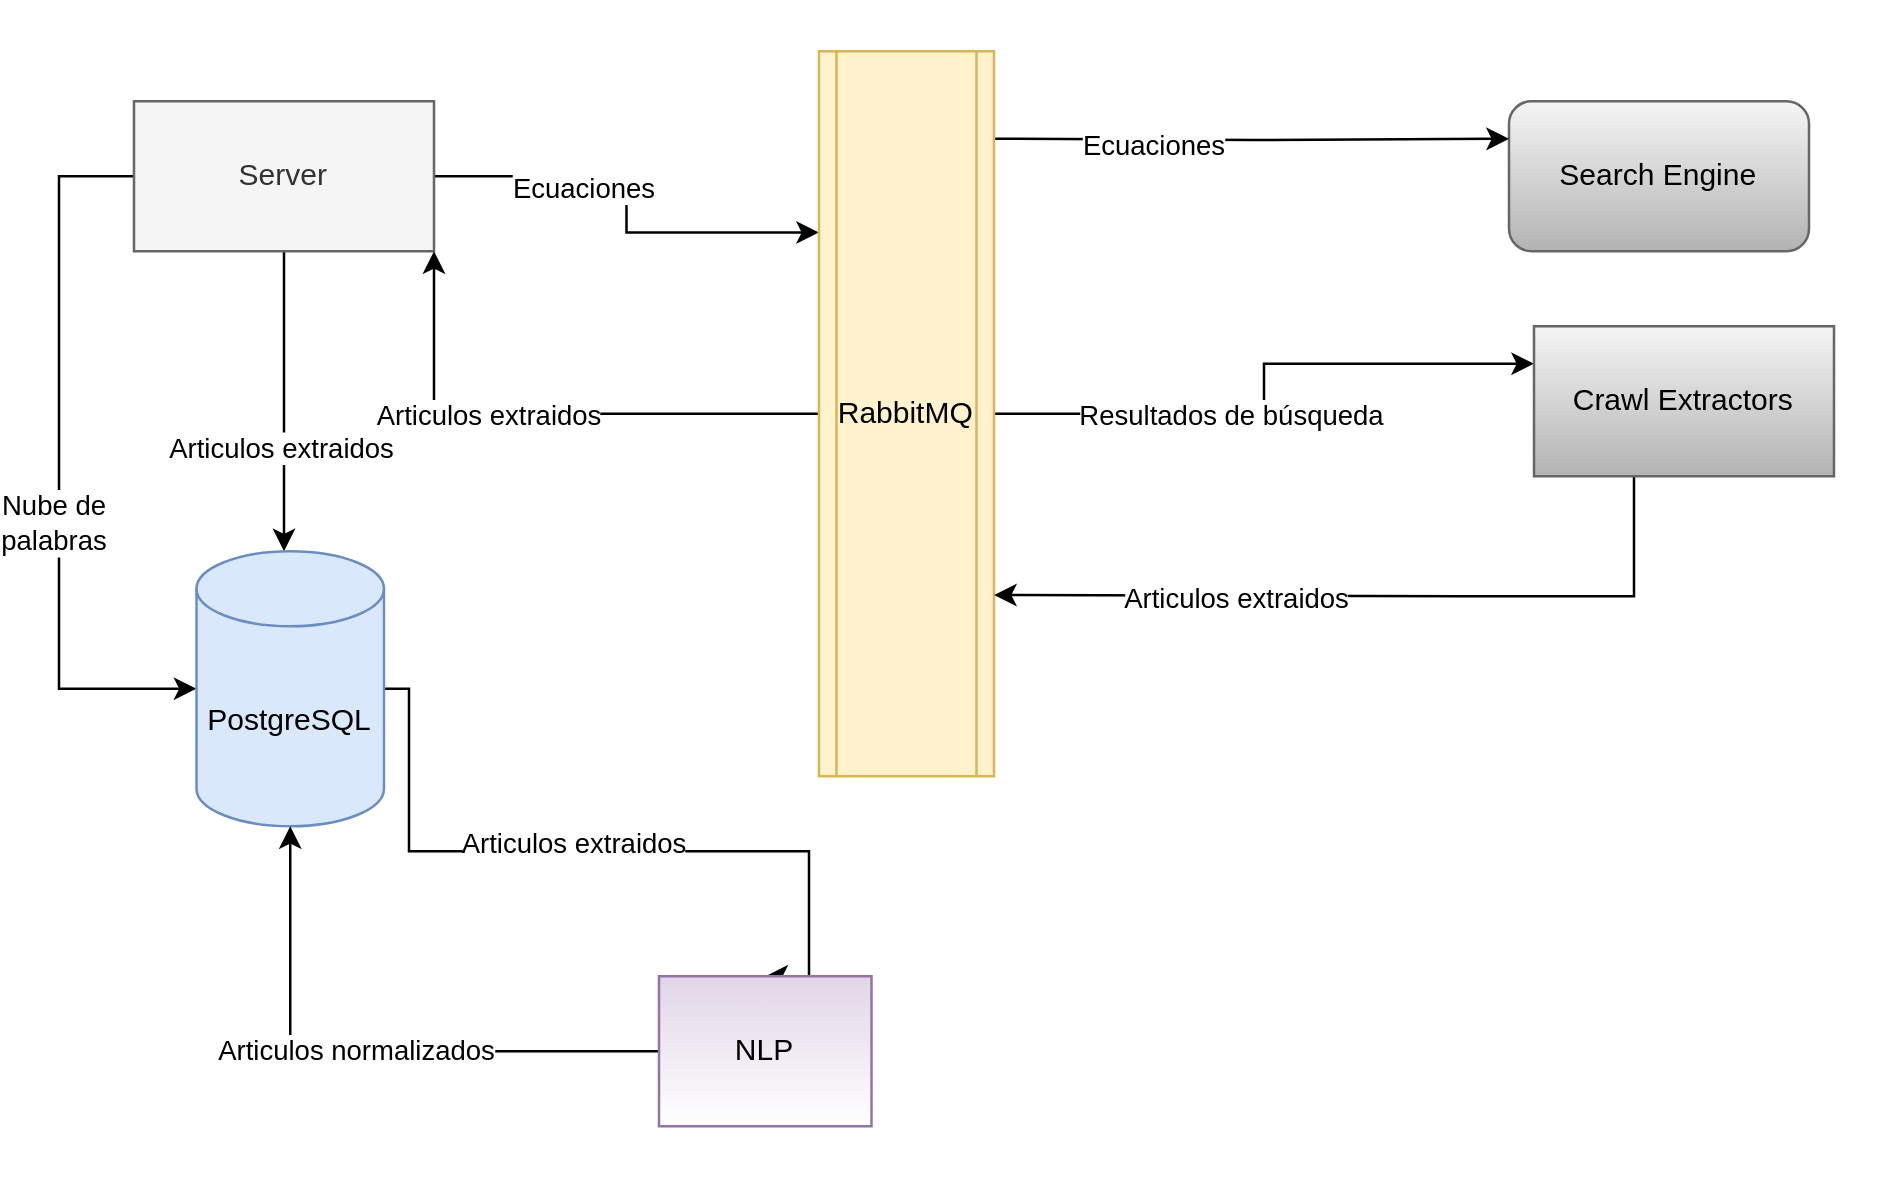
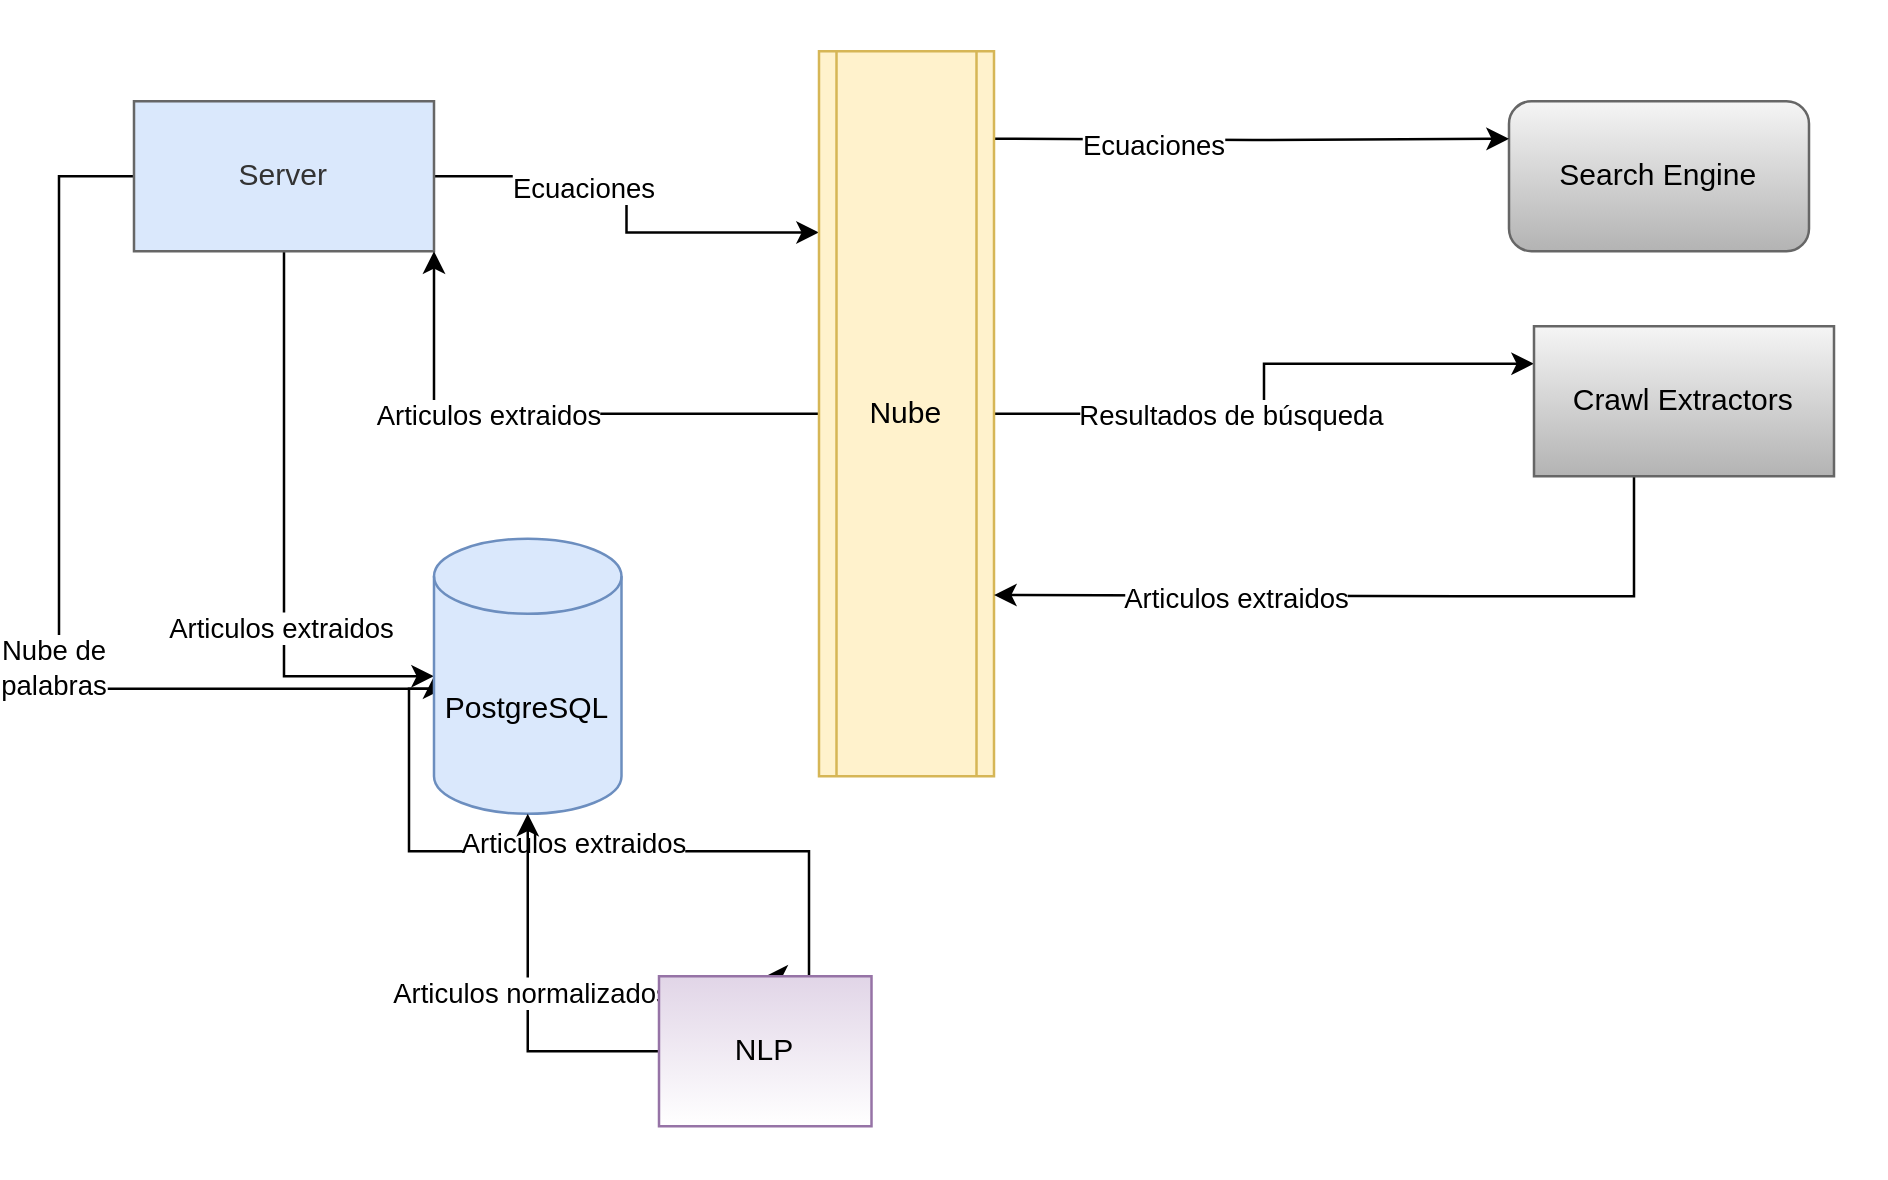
  <mxCell id="0" />
  <mxCell id="1" parent="0" />
  <mxCell id="2" style="edgeStyle=orthogonalEdgeStyle;rounded=0;orthogonalLoop=1;jettySize=auto;html=1;" parent="1" source="8" target="22" edge="1"><mxGeometry relative="1" as="geometry"><Array as="points"><mxPoint x="110" y="170" /><mxPoint x="110" y="170" /></Array></mxGeometry></mxCell>
  <mxCell id="3" value="Articulos extraidos" style="edgeLabel;html=1;align=center;verticalAlign=middle;resizable=0;points=[];" parent="2" vertex="1" connectable="0"><mxGeometry x="0.3" y="-2" relative="1" as="geometry"><mxPoint as="offset" /></mxGeometry></mxCell>
  <mxCell id="4" style="edgeStyle=orthogonalEdgeStyle;rounded=0;orthogonalLoop=1;jettySize=auto;html=1;entryX=0;entryY=0.25;entryDx=0;entryDy=0;" parent="1" source="8" target="16" edge="1"><mxGeometry relative="1" as="geometry" /></mxCell>
  <mxCell id="5" value="Ecuaciones" style="edgeLabel;html=1;align=center;verticalAlign=middle;resizable=0;points=[];" parent="4" vertex="1" connectable="0"><mxGeometry x="-0.327" y="-4" relative="1" as="geometry"><mxPoint as="offset" /></mxGeometry></mxCell>
  <mxCell id="6" style="edgeStyle=orthogonalEdgeStyle;rounded=0;orthogonalLoop=1;jettySize=auto;html=1;entryX=0;entryY=0.5;entryDx=0;entryDy=0;entryPerimeter=0;" parent="1" source="8" target="22" edge="1"><mxGeometry relative="1" as="geometry"><Array as="points"><mxPoint x="20" y="70" /><mxPoint x="20" y="275" /></Array></mxGeometry></mxCell>
  <mxCell id="7" value="Nube de&lt;br&gt;palabras" style="edgeLabel;html=1;align=center;verticalAlign=middle;resizable=0;points=[];" parent="6" vertex="1" connectable="0"><mxGeometry x="0.159" y="-3" relative="1" as="geometry"><mxPoint as="offset" /></mxGeometry></mxCell>
- <mxCell id="8" value="Server" style="rounded=0;whiteSpace=wrap;html=1;fillColor=#f5f5f5;strokeColor=#666666;fontColor=#333333;" parent="1" vertex="1"><mxGeometry x="50" y="40" width="120" height="60" as="geometry" /></mxCell>
+ <mxCell id="8" value="Server" style="rounded=0;whiteSpace=wrap;html=1;fillColor=#dae8fc;strokeColor=#666666;fontColor=#333333;" parent="1" vertex="1"><mxGeometry x="50" y="40" width="120" height="60" as="geometry" /></mxCell>
  <mxCell id="9" value="Search Engine" style="whiteSpace=wrap;html=1;gradientColor=#b3b3b3;fillColor=#f5f5f5;strokeColor=#666666;rounded=1;" parent="1" vertex="1"><mxGeometry x="600" y="40" width="120" height="60" as="geometry" /></mxCell>
  <mxCell id="10" style="edgeStyle=orthogonalEdgeStyle;rounded=0;orthogonalLoop=1;jettySize=auto;html=1;entryX=0;entryY=0.25;entryDx=0;entryDy=0;" parent="1" target="9" edge="1"><mxGeometry relative="1" as="geometry"><mxPoint x="394" y="55" as="sourcePoint" /><Array as="points" /></mxGeometry></mxCell>
  <mxCell id="11" value="Ecuaciones" style="edgeLabel;html=1;align=center;verticalAlign=middle;resizable=0;points=[];" parent="10" vertex="1" connectable="0"><mxGeometry x="-0.376" y="-2" relative="1" as="geometry"><mxPoint as="offset" /></mxGeometry></mxCell>
  <mxCell id="12" style="edgeStyle=orthogonalEdgeStyle;rounded=0;orthogonalLoop=1;jettySize=auto;html=1;entryX=0;entryY=0.25;entryDx=0;entryDy=0;" parent="1" source="16" target="19" edge="1"><mxGeometry relative="1" as="geometry" /></mxCell>
  <mxCell id="13" value="Resultados de búsqueda" style="edgeLabel;html=1;align=center;verticalAlign=middle;resizable=0;points=[];" parent="12" vertex="1" connectable="0"><mxGeometry x="-0.602" y="-4" relative="1" as="geometry"><mxPoint x="47" y="-4" as="offset" /></mxGeometry></mxCell>
  <mxCell id="14" style="edgeStyle=orthogonalEdgeStyle;rounded=0;orthogonalLoop=1;jettySize=auto;html=1;entryX=1;entryY=1;entryDx=0;entryDy=0;" parent="1" source="16" target="8" edge="1"><mxGeometry relative="1" as="geometry" /></mxCell>
  <mxCell id="15" value="Articulos extraidos" style="edgeLabel;html=1;align=center;verticalAlign=middle;resizable=0;points=[];" parent="14" vertex="1" connectable="0"><mxGeometry x="0.215" relative="1" as="geometry"><mxPoint as="offset" /></mxGeometry></mxCell>
- <mxCell id="16" value="RabbitMQ" style="shape=process;whiteSpace=wrap;html=1;backgroundOutline=1;fillColor=#fff2cc;strokeColor=#d6b656;" parent="1" vertex="1"><mxGeometry x="324" y="20" width="70" height="290" as="geometry" /></mxCell>
+ <mxCell id="16" value="Nube" style="shape=process;whiteSpace=wrap;html=1;backgroundOutline=1;fillColor=#fff2cc;strokeColor=#d6b656;" parent="1" vertex="1"><mxGeometry x="324" y="20" width="70" height="290" as="geometry" /></mxCell>
  <mxCell id="17" style="edgeStyle=orthogonalEdgeStyle;rounded=0;orthogonalLoop=1;jettySize=auto;html=1;entryX=1;entryY=0.75;entryDx=0;entryDy=0;" parent="1" source="19" target="16" edge="1"><mxGeometry relative="1" as="geometry"><Array as="points"><mxPoint x="650" y="238" /><mxPoint x="580" y="238" /></Array></mxGeometry></mxCell>
  <mxCell id="18" value="Articulos extraidos" style="edgeLabel;html=1;align=center;verticalAlign=middle;resizable=0;points=[];" parent="17" vertex="1" connectable="0"><mxGeometry x="0.359" y="1" relative="1" as="geometry"><mxPoint as="offset" /></mxGeometry></mxCell>
  <mxCell id="19" value="Crawl Extractors" style="rounded=0;whiteSpace=wrap;html=1;gradientColor=#b3b3b3;fillColor=#f5f5f5;strokeColor=#666666;" parent="1" vertex="1"><mxGeometry x="610" y="130" width="120" height="60" as="geometry" /></mxCell>
  <mxCell id="20" style="edgeStyle=orthogonalEdgeStyle;rounded=0;orthogonalLoop=1;jettySize=auto;html=1;entryX=0.5;entryY=0;entryDx=0;entryDy=0;" parent="1" source="22" target="25" edge="1"><mxGeometry relative="1" as="geometry"><mxPoint x="320" y="370" as="targetPoint" /><Array as="points"><mxPoint x="160" y="275" /><mxPoint x="160" y="340" /><mxPoint x="320" y="340" /></Array></mxGeometry></mxCell>
  <mxCell id="21" value="Articulos extraidos" style="edgeLabel;html=1;align=center;verticalAlign=middle;resizable=0;points=[];" parent="20" vertex="1" connectable="0"><mxGeometry x="-0.072" y="4" relative="1" as="geometry"><mxPoint as="offset" /></mxGeometry></mxCell>
- <mxCell id="22" value="PostgreSQL" style="shape=cylinder3;whiteSpace=wrap;html=1;boundedLbl=1;backgroundOutline=1;size=15;fillColor=#dae8fc;strokeColor=#6c8ebf;" parent="1" vertex="1"><mxGeometry x="75" y="220" width="75" height="110" as="geometry" /></mxCell>
+ <mxCell id="22" value="PostgreSQL" style="shape=cylinder3;whiteSpace=wrap;html=1;boundedLbl=1;backgroundOutline=1;size=15;fillColor=#dae8fc;strokeColor=#6c8ebf;" parent="1" vertex="1"><mxGeometry x="170" y="215" width="75" height="110" as="geometry" /></mxCell>
  <mxCell id="23" style="edgeStyle=orthogonalEdgeStyle;rounded=0;orthogonalLoop=1;jettySize=auto;html=1;entryX=0.5;entryY=1;entryDx=0;entryDy=0;entryPerimeter=0;" parent="1" source="25" target="22" edge="1"><mxGeometry relative="1" as="geometry" /></mxCell>
  <mxCell id="24" value="Articulos normalizados" style="edgeLabel;html=1;align=center;verticalAlign=middle;resizable=0;points=[];" parent="23" vertex="1" connectable="0"><mxGeometry x="0.029" y="-1" relative="1" as="geometry"><mxPoint as="offset" /></mxGeometry></mxCell>
  <mxCell id="25" value="NLP" style="rounded=0;whiteSpace=wrap;html=1;fillColor=#e1d5e7;strokeColor=#9673a6;gradientColor=#ffffff;" parent="1" vertex="1"><mxGeometry x="260" y="390" width="85" height="60" as="geometry" /></mxCell>
